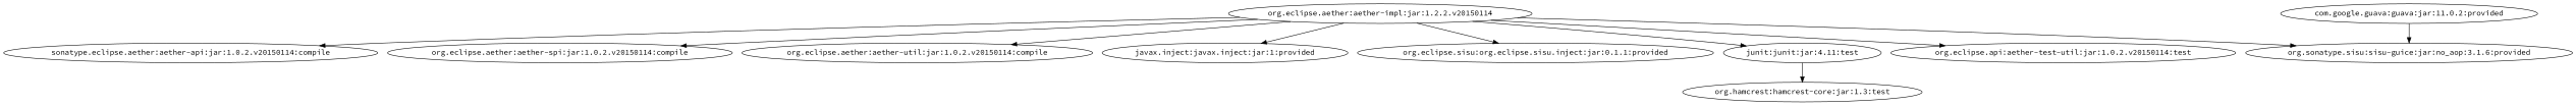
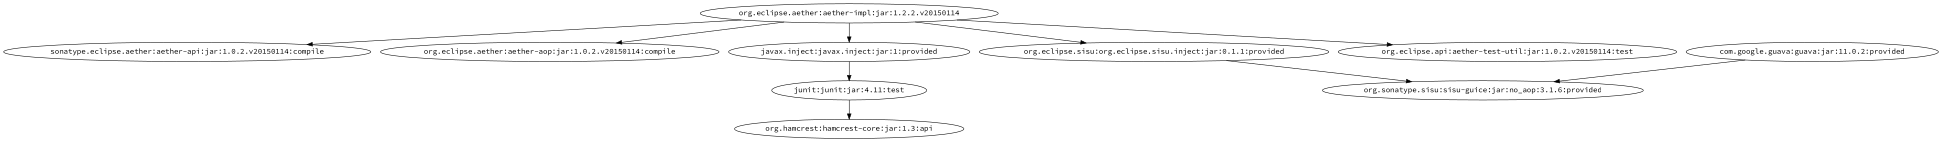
  digraph {
    fontname="Source Code Pro"
    node [fontname="Source Code Pro"]
    edge [fontname="Source Code Pro"]
    n1 [label="org.eclipse.aether:aether-impl:jar:1.2.2.v20150114"]
    n2 [label="sonatype.eclipse.aether:aether-api:jar:1.0.2.v20150114:compile"]
-   "org.eclipse.aether:aether-spi:jar:1.0.2.v20150114:compile"
-   "org.eclipse.aether:aether-util:jar:1.0.2.v20150114:compile"
+   "org.eclipse.aether:aether-spi:jar:1.0.2.v20150114:compile" [label="org.eclipse.aether:aether-aop:jar:1.0.2.v20150114:compile"]
    "javax.inject:javax.inject:jar:1:provided"
    "org.eclipse.sisu:org.eclipse.sisu.inject:jar:0.1.1:provided"
    "org.sonatype.sisu:sisu-guice:jar:no_aop:3.1.6:provided"
    "junit:junit:jar:4.11:test"
    n9 [label="org.eclipse.api:aether-test-util:jar:1.0.2.v20150114:test"]
-   "org.hamcrest:hamcrest-core:jar:1.3:test"
+   "org.hamcrest:hamcrest-core:jar:1.3:test" [label="org.hamcrest:hamcrest-core:jar:1.3:api"]
    "com.google.guava:guava:jar:11.0.2:provided"
    n1 -> n2
    n1 -> "org.eclipse.aether:aether-spi:jar:1.0.2.v20150114:compile"
-   n1 -> "org.eclipse.aether:aether-util:jar:1.0.2.v20150114:compile"
    n1 -> "javax.inject:javax.inject:jar:1:provided"
    n1 -> "org.eclipse.sisu:org.eclipse.sisu.inject:jar:0.1.1:provided"
-   n1 -> "org.sonatype.sisu:sisu-guice:jar:no_aop:3.1.6:provided"
-   n1 -> "junit:junit:jar:4.11:test"
+   "org.eclipse.sisu:org.eclipse.sisu.inject:jar:0.1.1:provided" -> "org.sonatype.sisu:sisu-guice:jar:no_aop:3.1.6:provided"
+   "javax.inject:javax.inject:jar:1:provided" -> "junit:junit:jar:4.11:test"
    n1 -> n9
    "junit:junit:jar:4.11:test" -> "org.hamcrest:hamcrest-core:jar:1.3:test"
    "com.google.guava:guava:jar:11.0.2:provided" -> "org.sonatype.sisu:sisu-guice:jar:no_aop:3.1.6:provided"
  }
